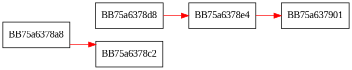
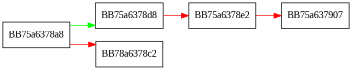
  digraph {
    fontname="Liberation Serif"
    rankdir=LR
    splines=ortho
    node [fontname="Liberation Serif" shape=box]
    edge [color=red fontname="Liberation Serif"]
    BB75a6378a8
    BB75a6378d8
-   BB75a6378c2
-   BB75a6378e2 [label=BB75a6378e4]
-   BB75a637901
+   BB75a6378c2 [label=BB78a6378c2]
+   BB75a6378e2
+   BB75a637901 [label=BB75a637907]
+   BB75a6378a8 -> BB75a6378d8 [color=green]
    BB75a6378a8 -> BB75a6378c2
    BB75a6378d8 -> BB75a6378e2
    BB75a6378e2 -> BB75a637901
  }
